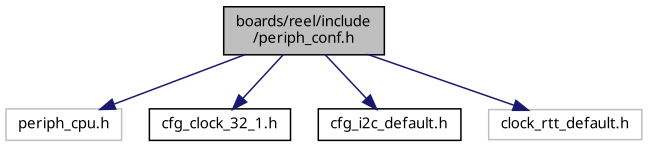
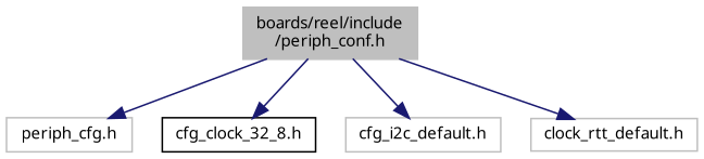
  digraph {
    fontname="Noto Sans"
    node [color=grey75 fillcolor=white fontname="Noto Sans" fontsize=10 shape=record style=filled]
    edge [color=midnightblue fontname="Noto Sans" fontsize=10 labelfontname=Helvetica labelfontsize=10 style=solid]
-   n1 [color=black fillcolor=grey75 fontcolor=black height=0.2 label="boards/reel/include\l/periph_conf.h" width=0.4]
-   n2 [height=0.2 label="periph_cpu.h" width=0.4]
-   n3 [color=black height=0.2 label="cfg_clock_32_1.h" width=0.4]
-   n4 [color=black height=0.2 label="cfg_i2c_default.h" width=0.4]
+   n1 [fillcolor=grey75 fontcolor=black height=0.2 label="boards/reel/include\l/periph_conf.h" width=0.4]
+   n2 [height=0.2 label="periph_cfg.h" width=0.4]
+   n3 [color=black height=0.2 label="cfg_clock_32_8.h" width=0.4]
+   n4 [height=0.2 label="cfg_i2c_default.h" width=0.4]
    n5 [height=0.2 label="clock_rtt_default.h" width=0.4]
    n1 -> n2
    n1 -> n3
    n1 -> n4
    n1 -> n5
  }
